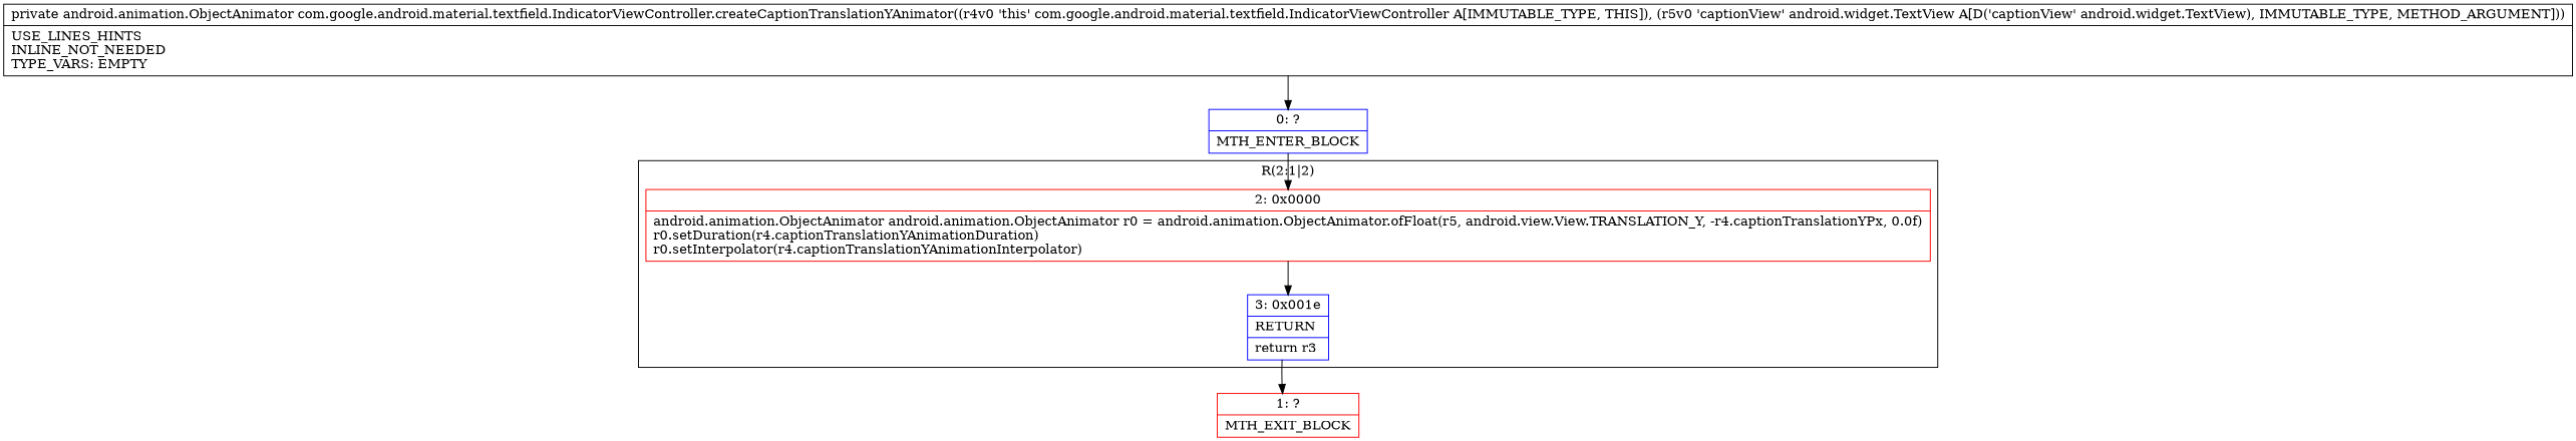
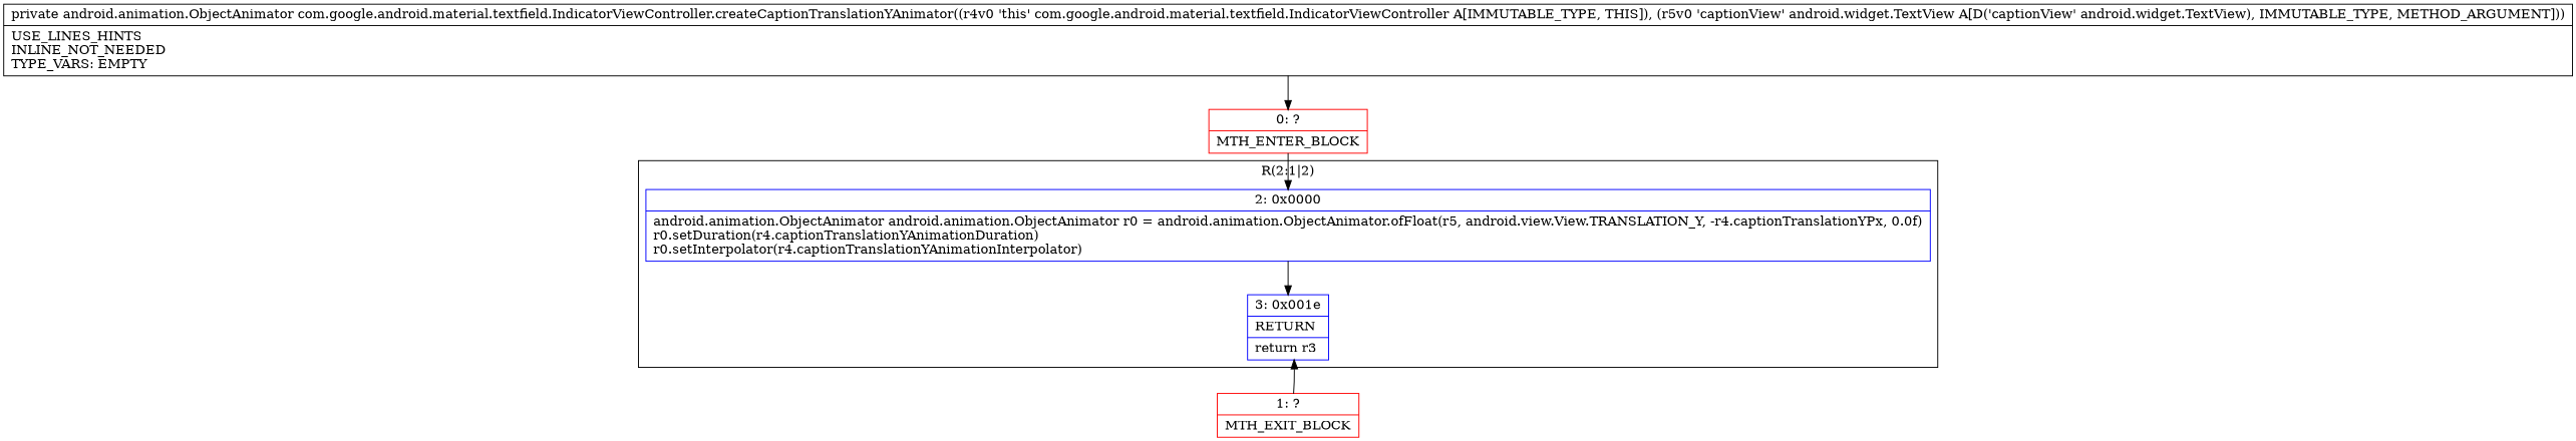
  digraph {
    node [color=blue shape=record]
-   n1 [color=red label="{2\:\ 0x0000|android.animation.ObjectAnimator android.animation.ObjectAnimator r0 = android.animation.ObjectAnimator.ofFloat(r5, android.view.View.TRANSLATION_Y, \-r4.captionTranslationYPx, 0.0f)\lr0.setDuration(r4.captionTranslationYAnimationDuration)\lr0.setInterpolator(r4.captionTranslationYAnimationInterpolator)\l}"]
+   n1 [label="{2\:\ 0x0000|android.animation.ObjectAnimator android.animation.ObjectAnimator r0 = android.animation.ObjectAnimator.ofFloat(r5, android.view.View.TRANSLATION_Y, \-r4.captionTranslationYPx, 0.0f)\lr0.setDuration(r4.captionTranslationYAnimationDuration)\lr0.setInterpolator(r4.captionTranslationYAnimationInterpolator)\l}"]
    n2 [label="{3\:\ 0x001e|RETURN\l|return r3\l}"]
    n3 [color=red label="{1\:\ ?|MTH_EXIT_BLOCK\l}"]
-   n4 [label="{0\:\ ?|MTH_ENTER_BLOCK\l}"]
+   n4 [color=red label="{0\:\ ?|MTH_ENTER_BLOCK\l}"]
    n5 [label="{private android.animation.ObjectAnimator com.google.android.material.textfield.IndicatorViewController.createCaptionTranslationYAnimator((r4v0 'this' com.google.android.material.textfield.IndicatorViewController A[IMMUTABLE_TYPE, THIS]), (r5v0 'captionView' android.widget.TextView A[D('captionView' android.widget.TextView), IMMUTABLE_TYPE, METHOD_ARGUMENT]))  | USE_LINES_HINTS\lINLINE_NOT_NEEDED\lTYPE_VARS: EMPTY\l}" color=""]
    subgraph cluster_1 {
      label="R(2:1|2)"
      n1
      n2
    }
    n1 -> n2
-   n2 -> n3
+   n3 -> n2
    n4 -> n1
    n5 -> n4
  }
